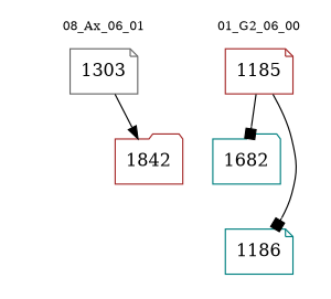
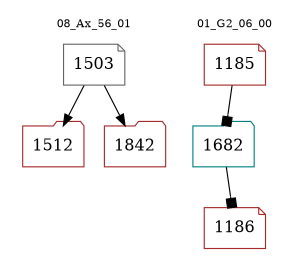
  digraph {
    node [color=brown shape=note]
    edge [arrowhead=normal color=black]
-   n1 [color=gray40 label=1303]
+   n1 [color=gray40 label=1503]
+   n2 [label=1512 shape=folder]
    n3 [label=1842 shape=folder]
    n4 [label=1185]
    n5 [color=teal label=1682 shape=folder]
-   n6 [color=teal label=1186]
+   n6 [label=1186]
    subgraph cluster_1 {
      color=white
      fontsize=10
-     label="08_Ax_06_01"
+     label="08_Ax_56_01"
      n1
+     n2
      n3
    }
    subgraph cluster_2 {
      color=white
      fontsize=10
      label="01_G2_06_00"
      n4
      n5
      n6
    }
+   n1 -> n2
    n1 -> n3
    n4 -> n5 [arrowhead=box]
-   n4 -> n6 [arrowhead=box]
+   n5 -> n6 [arrowhead=box]
  }
